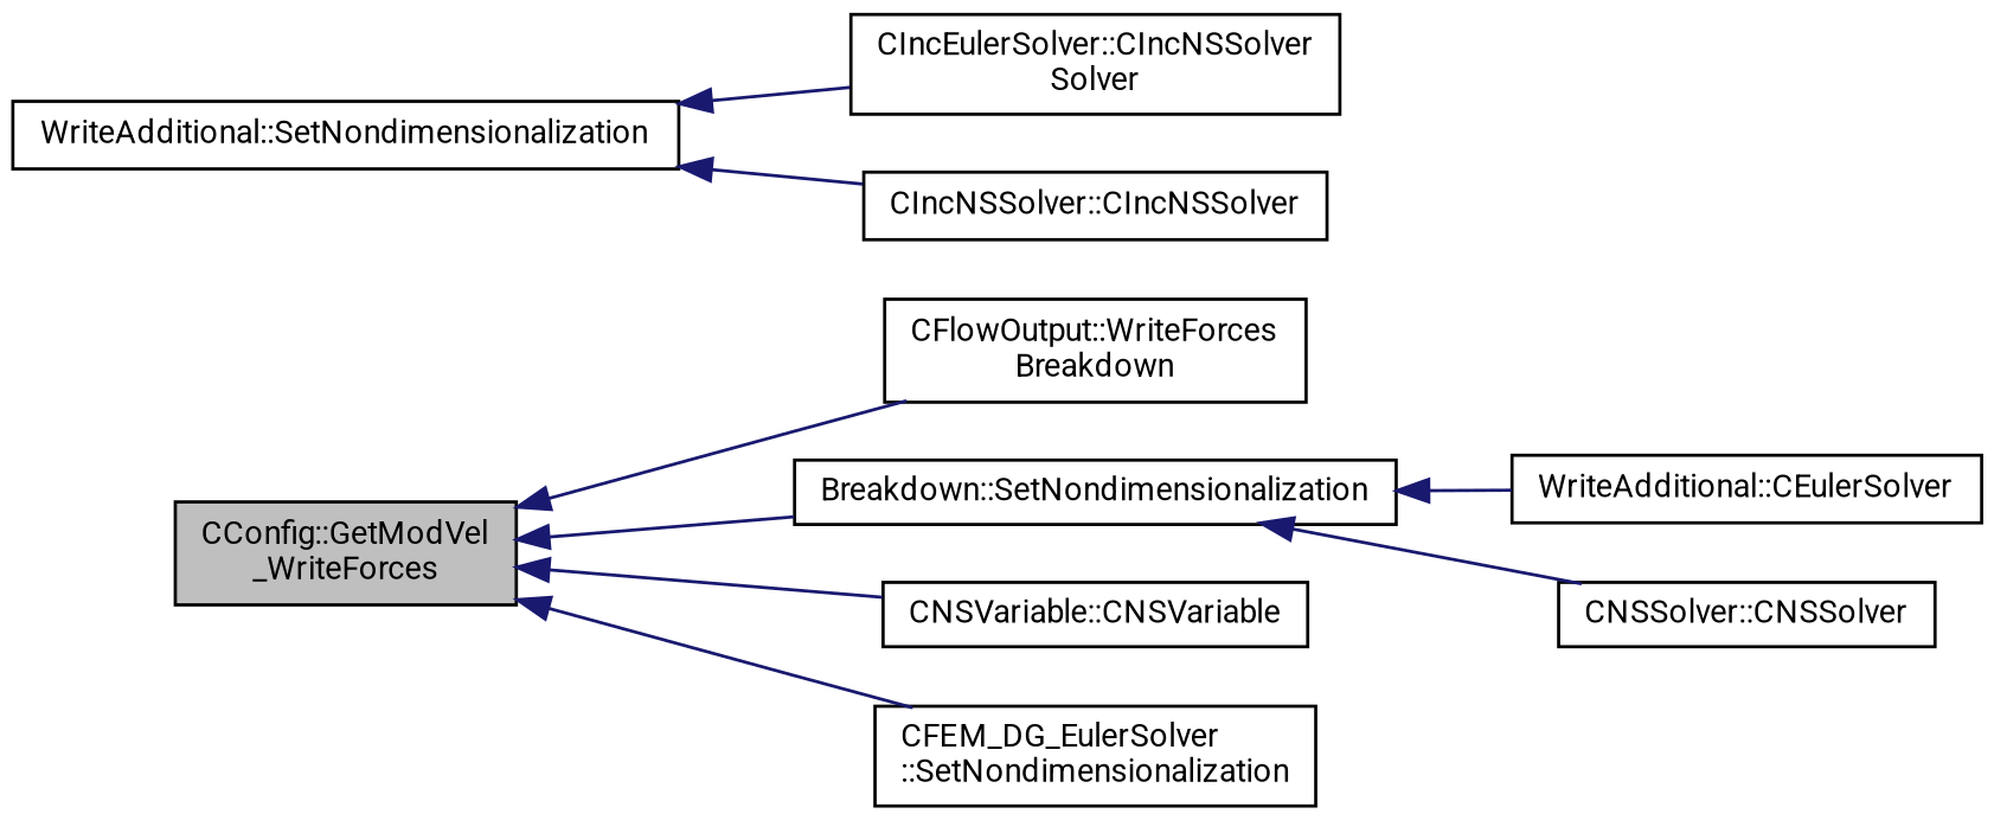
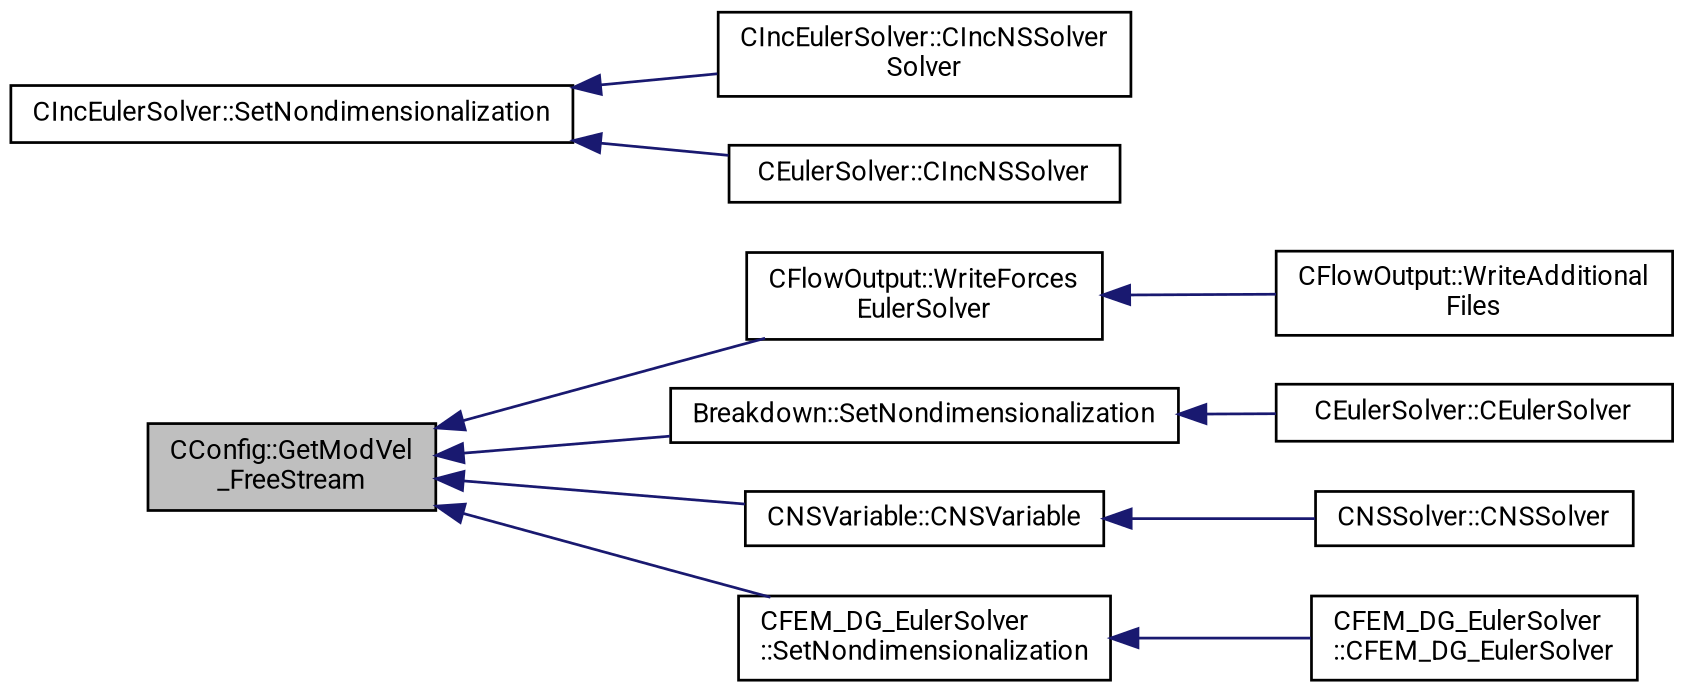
  digraph {
    fontname=Roboto
    rankdir=LR
    node [color=black fillcolor=white fontname=Roboto fontsize=10 shape=record style=filled]
    edge [color=midnightblue dir=back fontname=Roboto fontsize=10 labelfontname=Helvetica labelfontsize=10 style=solid]
-   n1 [fillcolor=grey75 fontcolor=black height=0.2 label="CConfig::GetModVel\l_WriteForces" width=0.4]
-   n2 [height=0.2 label="CFlowOutput::WriteForces\lBreakdown" width=0.4]
+   n1 [fillcolor=grey75 fontcolor=black height=0.2 label="CConfig::GetModVel\l_FreeStream" width=0.4]
+   n2 [height=0.2 label="CFlowOutput::WriteForces\lEulerSolver" width=0.4]
    n3 [height=0.2 label="Breakdown::SetNondimensionalization" width=0.4]
    n4 [height=0.2 label="CFEM_DG_EulerSolver\l::SetNondimensionalization" width=0.4]
    n5 [height=0.2 label="CNSVariable::CNSVariable" width=0.4]
-   n7 [height=0.2 label="WriteAdditional::CEulerSolver" width=0.4]
+   n6 [height=0.2 label="CFlowOutput::WriteAdditional\lFiles" width=0.4]
+   n7 [height=0.2 label="CEulerSolver::CEulerSolver" width=0.4]
    n8 [height=0.2 label="CNSSolver::CNSSolver" width=0.4]
-   n10 [height=0.2 label="WriteAdditional::SetNondimensionalization" width=0.4]
+   n9 [height=0.2 label="CFEM_DG_EulerSolver\l::CFEM_DG_EulerSolver" width=0.4]
+   n10 [height=0.2 label="CIncEulerSolver::SetNondimensionalization" width=0.4]
    n11 [height=0.2 label="CIncEulerSolver::CIncNSSolver\lSolver" width=0.4]
-   n12 [height=0.2 label="CIncNSSolver::CIncNSSolver" width=0.4]
+   n12 [height=0.2 label="CEulerSolver::CIncNSSolver" width=0.4]
    n1 -> n2
    n1 -> n3
    n1 -> n4
    n1 -> n5
+   n2 -> n6
    n3 -> n7
-   n3 -> n8
+   n5 -> n8
+   n4 -> n9
    n10 -> n11
    n10 -> n12
  }
